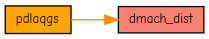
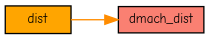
  digraph {
    rankdir=LR
    fontname="Comic Neue"
    node [color=black fontname="Comic Neue" fontsize=10 shape=record style=filled]
-   n1 [fillcolor=orange fontcolor=black height=0.2 label=pdlaqgs width=0.4]
+   n1 [fillcolor=orange fontcolor=black height=0.2 label=dist width=0.4]
    n2 [fillcolor=salmon height=0.2 label=dmach_dist width=0.4]
    n1 -> n2 [color=darkorange fontname="Comic Neue" fontsize=10 labelfontname=Helvetica labelfontsize=10 style=solid]
  }
